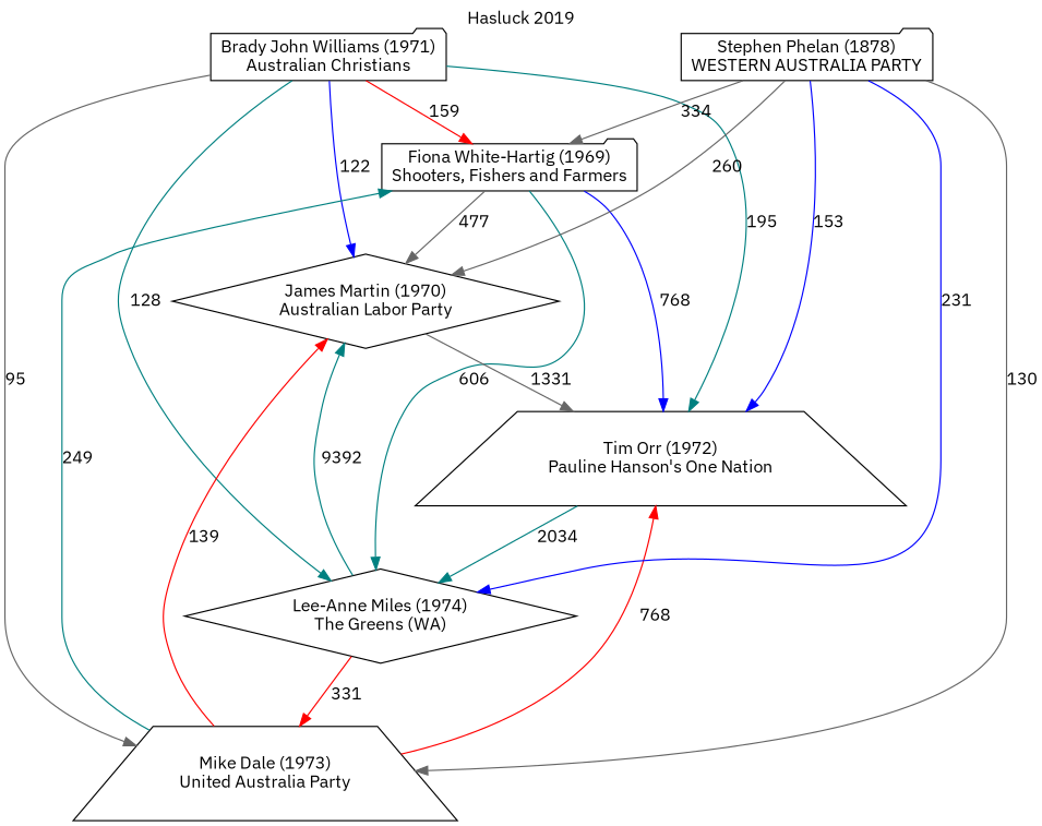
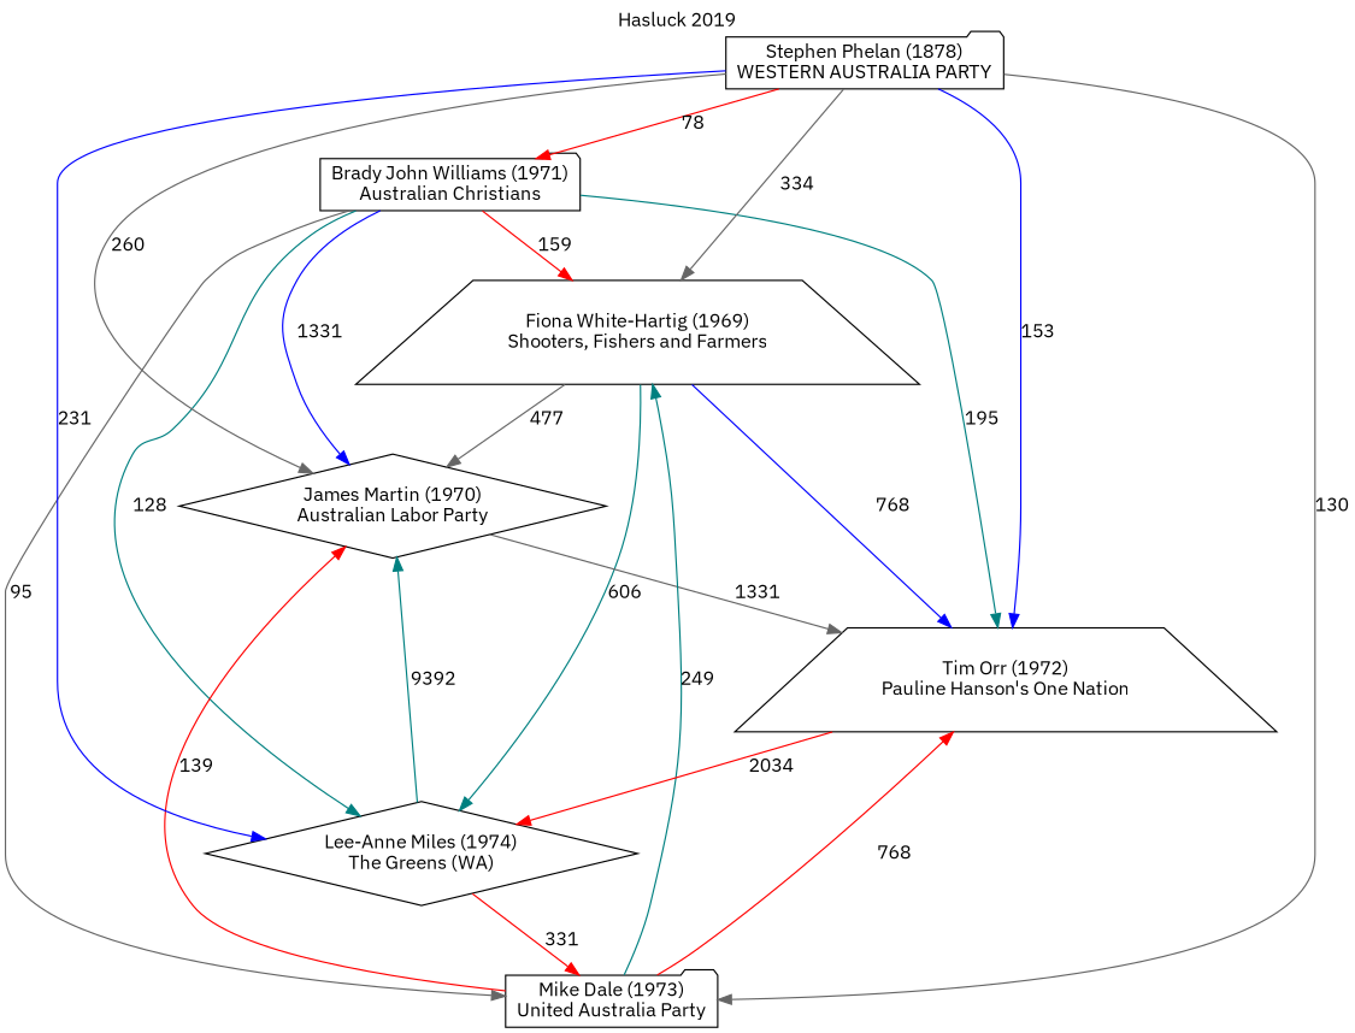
  digraph {
    fontname="IBM Plex Sans"
    label="Hasluck 2019"
    labelloc=t
    mclimit=10
    node [fontname="IBM Plex Sans" shape=folder]
    edge [color=red fontname="IBM Plex Sans"]
    n1 [label="Brady John Williams (1971)\nAustralian Christians"]
-   n2 [label="Fiona White-Hartig (1969)\nShooters, Fishers and Farmers"]
+   n2 [label="Fiona White-Hartig (1969)\nShooters, Fishers and Farmers" shape=trapezium]
    n3 [label="James Martin (1970)\nAustralian Labor Party" shape=diamond]
    n4 [label="Lee-Anne Miles (1974)\nThe Greens (WA)" shape=diamond]
-   n5 [label="Mike Dale (1973)\nUnited Australia Party" shape=trapezium]
+   n5 [label="Mike Dale (1973)\nUnited Australia Party"]
    n6 [label="Tim Orr (1972)\nPauline Hanson's One Nation" shape=trapezium]
    n7 [label="Stephen Phelan (1878)\nWESTERN AUSTRALIA PARTY"]
    n1 -> n2 [label=159]
-   n1 -> n3 [color=blue label=122]
+   n1 -> n3 [color=blue label=1331]
    n1 -> n4 [color=teal label=128]
    n1 -> n5 [color=gray40 label=95]
    n1 -> n6 [color=teal label=195]
    n2 -> n3 [color=gray40 label=477]
    n2 -> n4 [color=teal label=606]
    n2 -> n6 [color=blue label=768]
    n3 -> n6 [color=gray40 label=1331]
    n4 -> n3 [color=teal label=9392]
    n4 -> n5 [label=331]
    n5 -> n2 [color=teal label=249]
    n5 -> n3 [label=139]
    n5 -> n6 [label=768]
-   n6 -> n4 [color=teal label=2034]
+   n6 -> n4 [label=2034]
+   n7 -> n1 [label=78]
    n7 -> n2 [color=gray40 label=334]
    n7 -> n3 [color=gray40 label=260]
    n7 -> n4 [color=blue label=231]
    n7 -> n5 [color=gray40 label=130]
    n7 -> n6 [color=blue label=153]
  }
